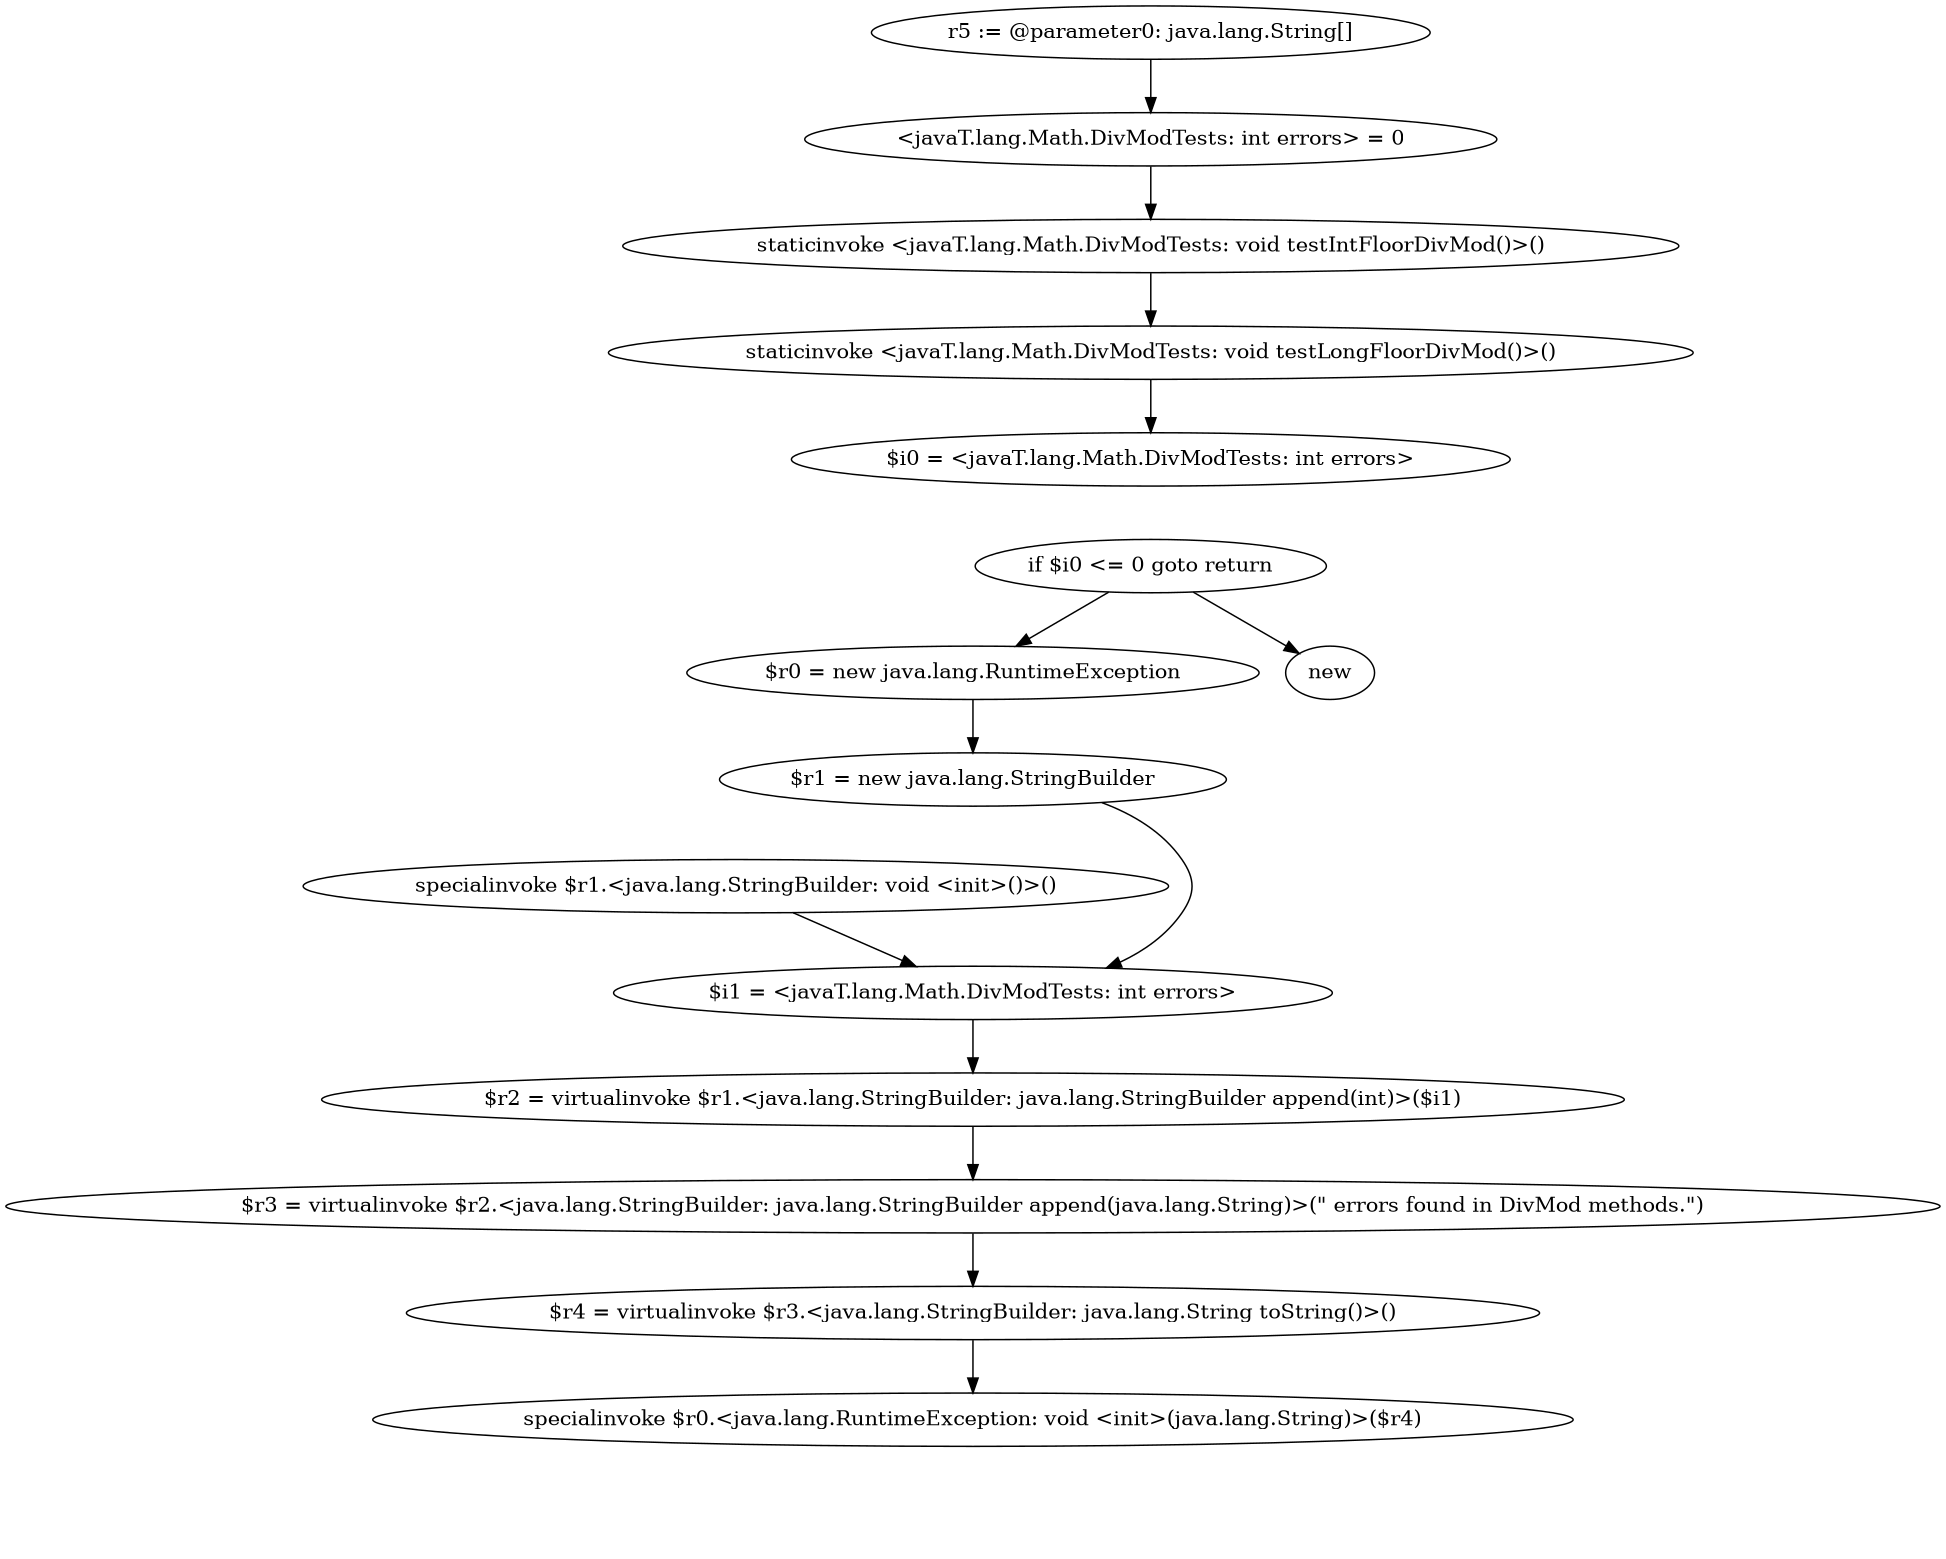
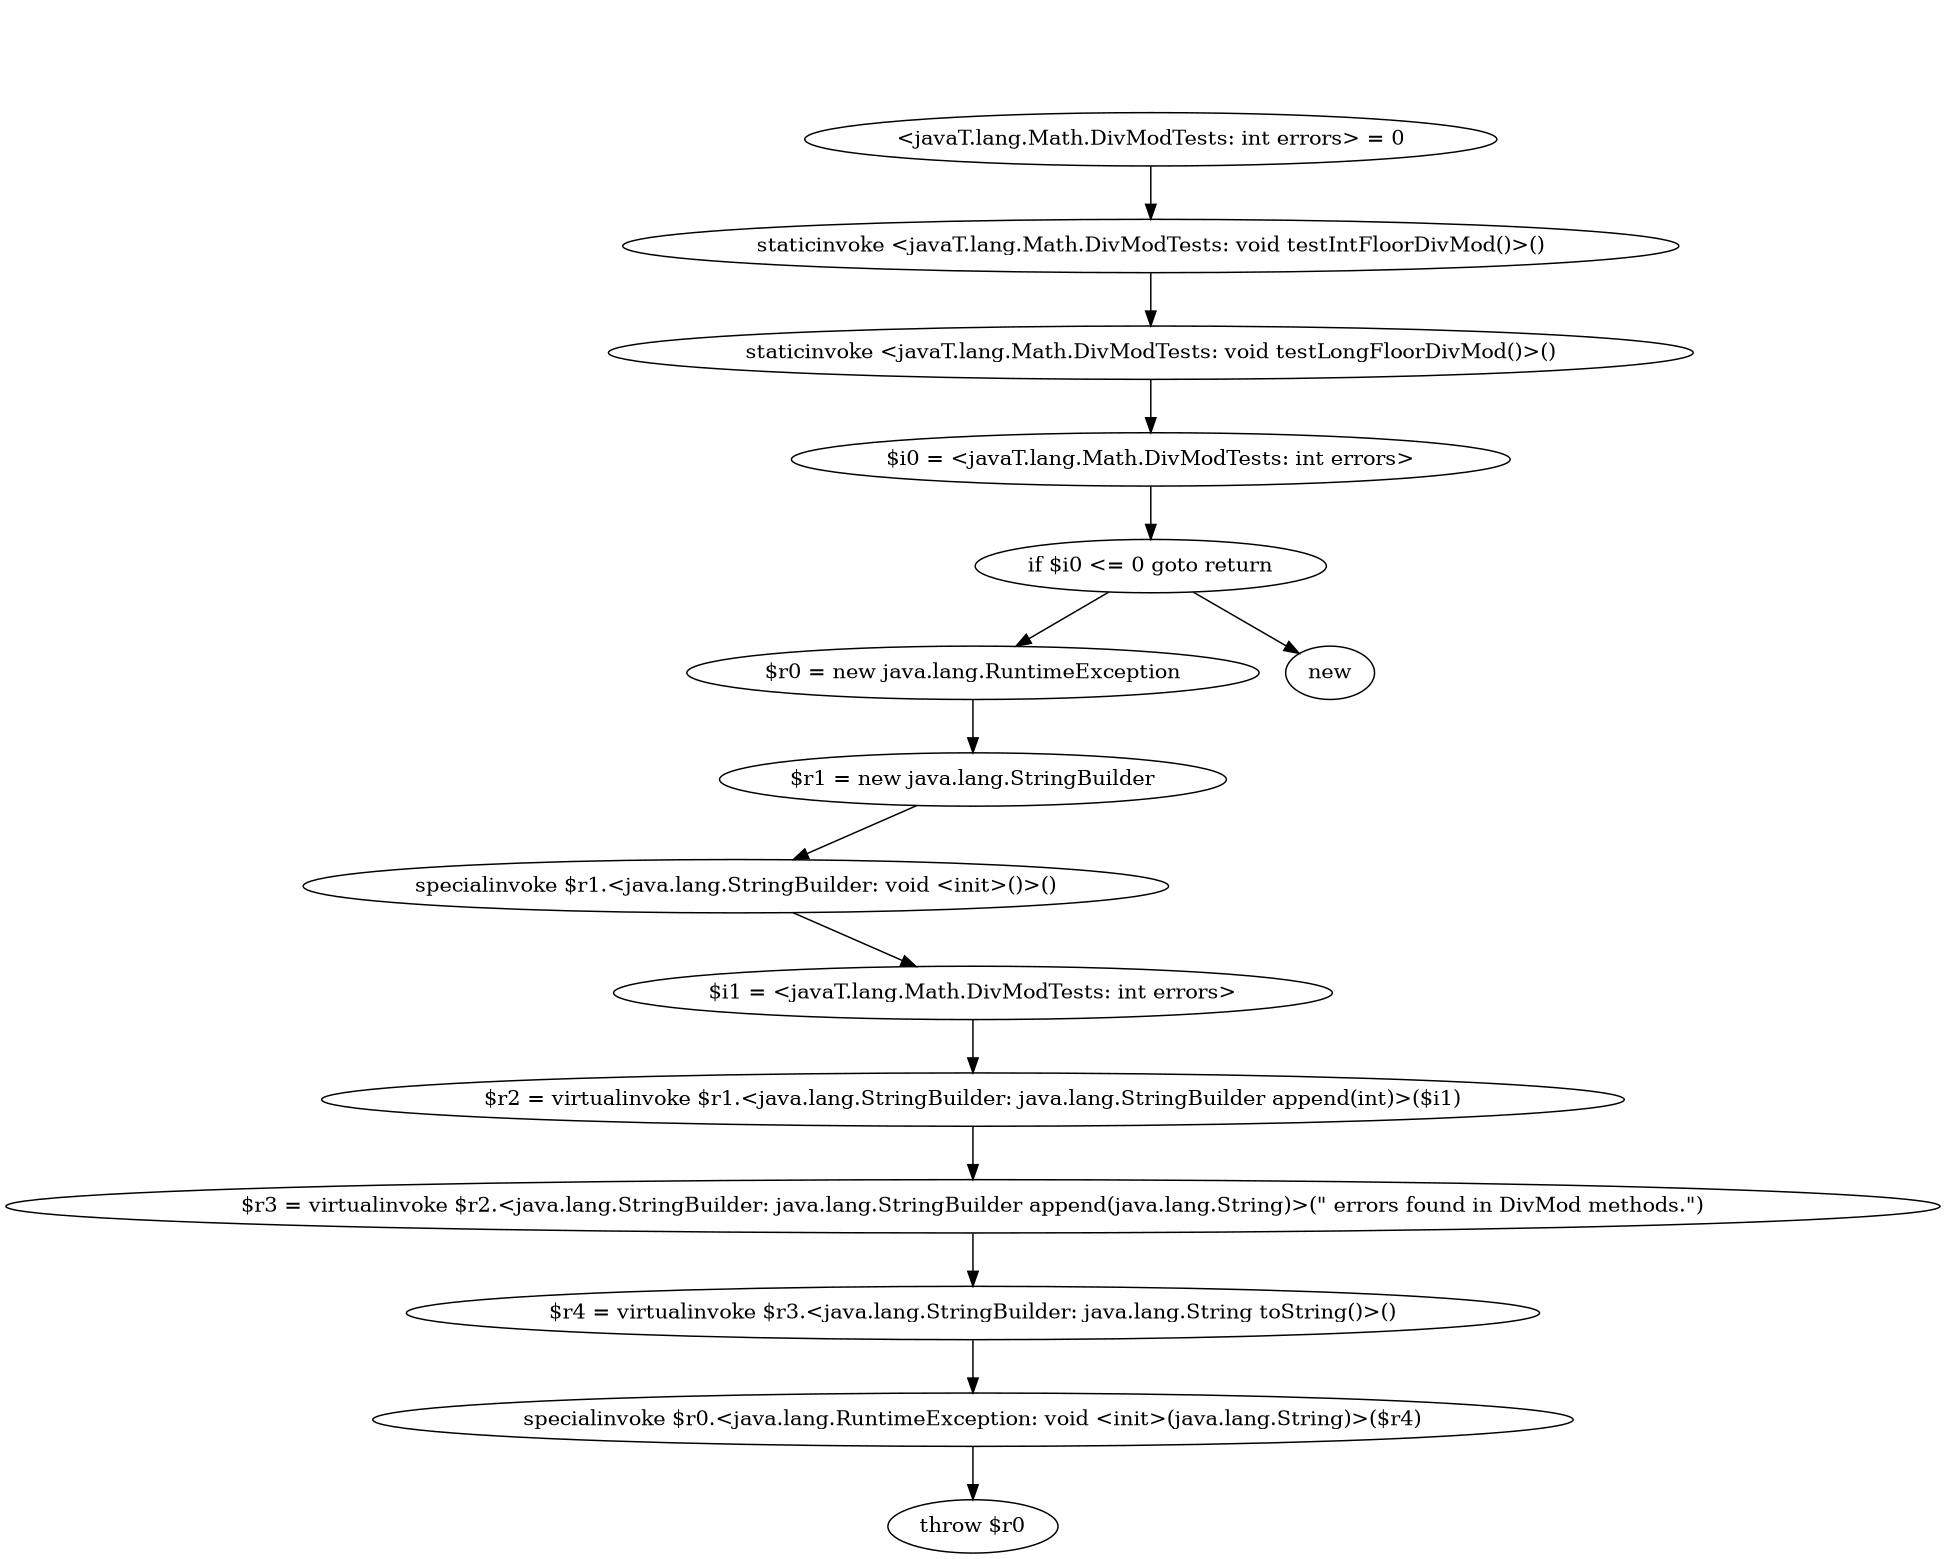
  digraph {
-   "r5 := @parameter0: java.lang.String[]"
    "<javaT.lang.Math.DivModTests: int errors> = 0"
    "staticinvoke <javaT.lang.Math.DivModTests: void testIntFloorDivMod()>()"
    "staticinvoke <javaT.lang.Math.DivModTests: void testLongFloorDivMod()>()"
    "$i0 = <javaT.lang.Math.DivModTests: int errors>"
    "if $i0 <= 0 goto return"
    "$r0 = new java.lang.RuntimeException"
    n8 [label=new]
    "$r1 = new java.lang.StringBuilder"
    "specialinvoke $r1.<java.lang.StringBuilder: void <init>()>()"
    "$i1 = <javaT.lang.Math.DivModTests: int errors>"
    "$r2 = virtualinvoke $r1.<java.lang.StringBuilder: java.lang.StringBuilder append(int)>($i1)"
    "$r3 = virtualinvoke $r2.<java.lang.StringBuilder: java.lang.StringBuilder append(java.lang.String)>(\" errors found in DivMod methods.\")"
    "$r4 = virtualinvoke $r3.<java.lang.StringBuilder: java.lang.String toString()>()"
    "specialinvoke $r0.<java.lang.RuntimeException: void <init>(java.lang.String)>($r4)"
-   "r5 := @parameter0: java.lang.String[]" -> "<javaT.lang.Math.DivModTests: int errors> = 0"
+   "throw $r0"
    "<javaT.lang.Math.DivModTests: int errors> = 0" -> "staticinvoke <javaT.lang.Math.DivModTests: void testIntFloorDivMod()>()"
    "staticinvoke <javaT.lang.Math.DivModTests: void testIntFloorDivMod()>()" -> "staticinvoke <javaT.lang.Math.DivModTests: void testLongFloorDivMod()>()"
    "staticinvoke <javaT.lang.Math.DivModTests: void testLongFloorDivMod()>()" -> "$i0 = <javaT.lang.Math.DivModTests: int errors>"
+   "$i0 = <javaT.lang.Math.DivModTests: int errors>" -> "if $i0 <= 0 goto return"
    "if $i0 <= 0 goto return" -> "$r0 = new java.lang.RuntimeException"
    "if $i0 <= 0 goto return" -> n8
    "$r0 = new java.lang.RuntimeException" -> "$r1 = new java.lang.StringBuilder"
-   "$r1 = new java.lang.StringBuilder" -> "$i1 = <javaT.lang.Math.DivModTests: int errors>"
+   "$r1 = new java.lang.StringBuilder" -> "specialinvoke $r1.<java.lang.StringBuilder: void <init>()>()"
    "specialinvoke $r1.<java.lang.StringBuilder: void <init>()>()" -> "$i1 = <javaT.lang.Math.DivModTests: int errors>"
    "$i1 = <javaT.lang.Math.DivModTests: int errors>" -> "$r2 = virtualinvoke $r1.<java.lang.StringBuilder: java.lang.StringBuilder append(int)>($i1)"
    "$r2 = virtualinvoke $r1.<java.lang.StringBuilder: java.lang.StringBuilder append(int)>($i1)" -> "$r3 = virtualinvoke $r2.<java.lang.StringBuilder: java.lang.StringBuilder append(java.lang.String)>(\" errors found in DivMod methods.\")"
    "$r3 = virtualinvoke $r2.<java.lang.StringBuilder: java.lang.StringBuilder append(java.lang.String)>(\" errors found in DivMod methods.\")" -> "$r4 = virtualinvoke $r3.<java.lang.StringBuilder: java.lang.String toString()>()"
    "$r4 = virtualinvoke $r3.<java.lang.StringBuilder: java.lang.String toString()>()" -> "specialinvoke $r0.<java.lang.RuntimeException: void <init>(java.lang.String)>($r4)"
+   "specialinvoke $r0.<java.lang.RuntimeException: void <init>(java.lang.String)>($r4)" -> "throw $r0"
  }
